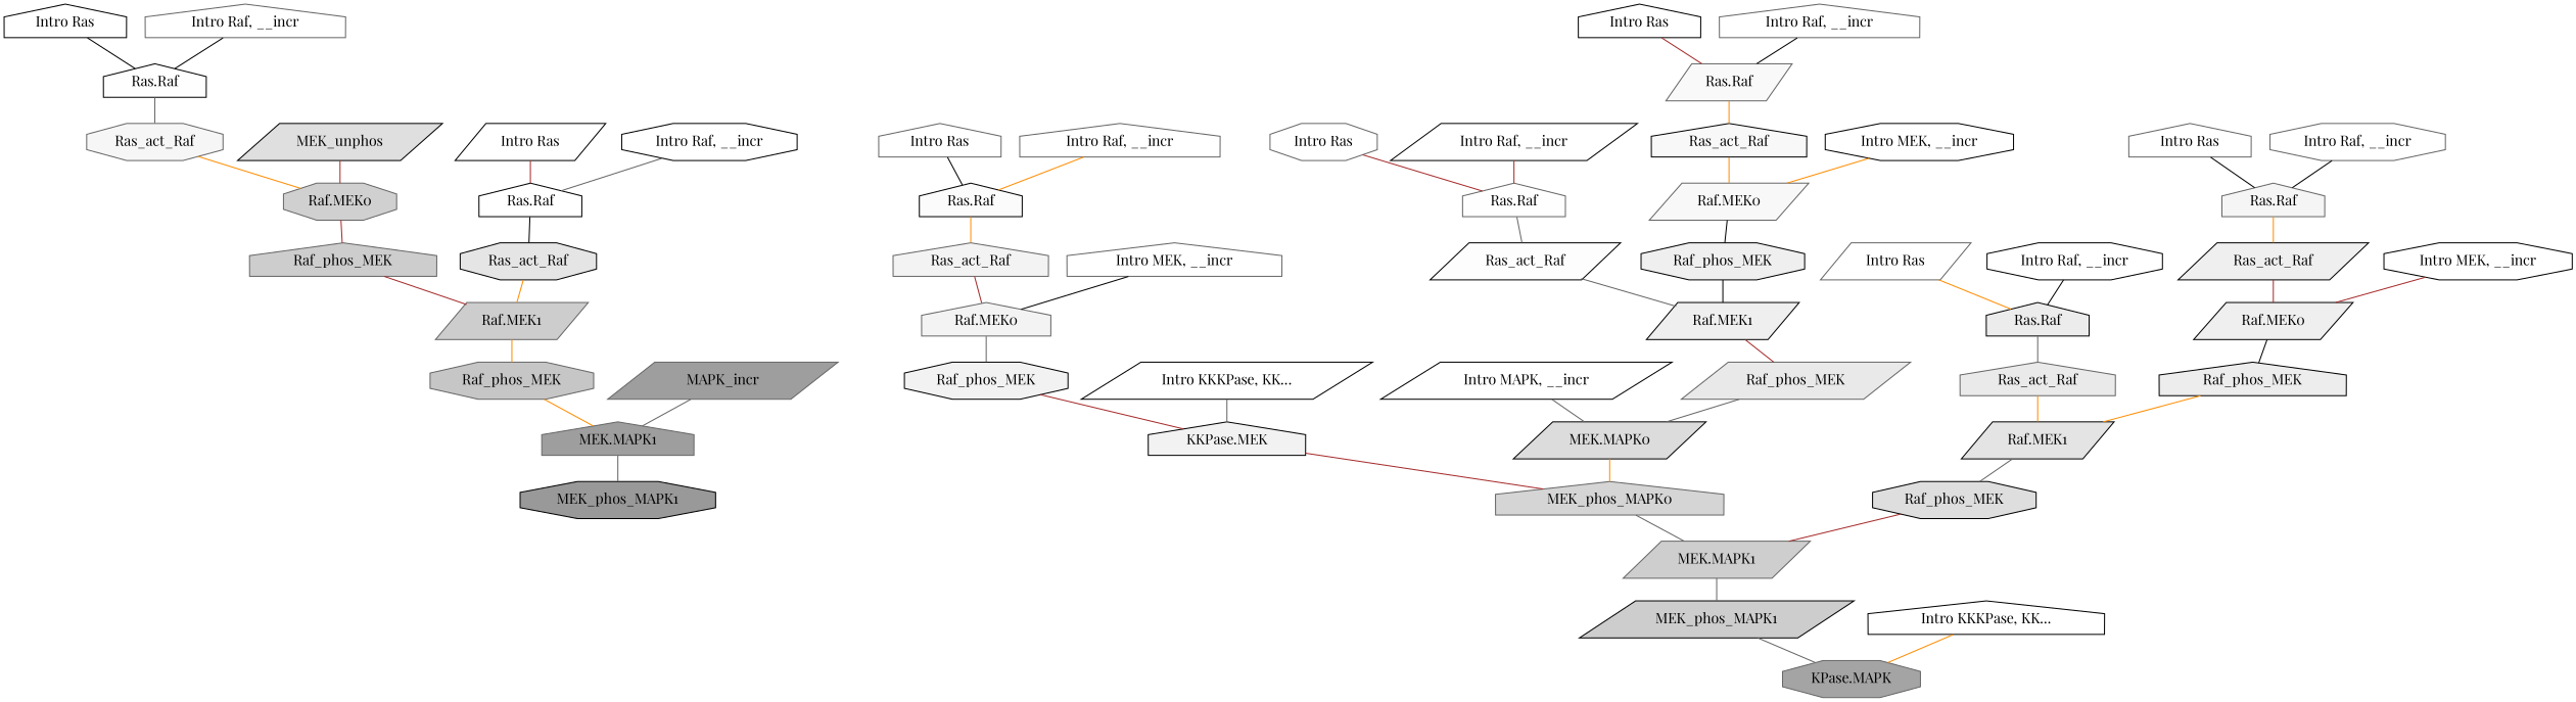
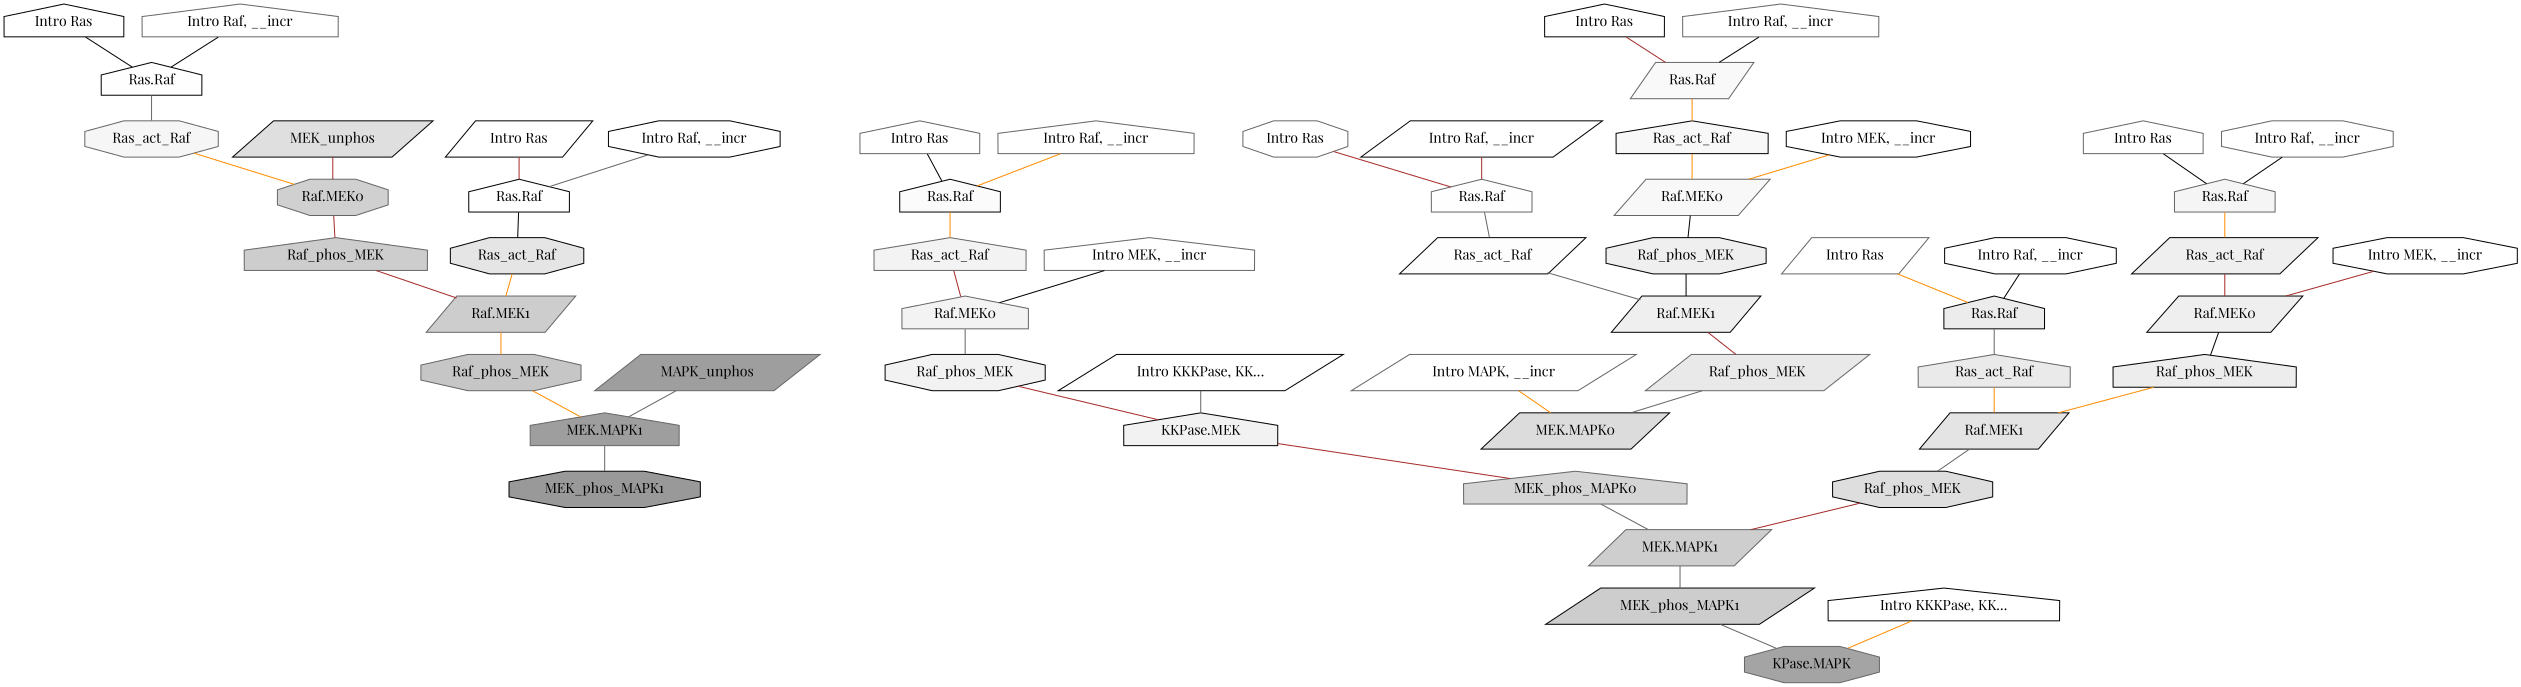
  digraph {
    fontname="Playfair Display"
    rankdir=TB
    ranksep=0.30
    node [color=black fillcolor="0.000 0.000 1.000" fontname="Playfair Display" shape=house style=filled]
    edge [color=gray40 dir=none fontname="Playfair Display"]
    n1 [label="Intro Ras"]
    n2 [fillcolor="0.000 0.000 0.994" label="Ras.Raf"]
    n3 [color=gray40 fillcolor="0.000 0.000 0.963" label=Ras_act_Raf shape=octagon]
    n4 [color=gray40 label="Intro Ras"]
    n5 [fillcolor="0.000 0.000 0.981" label="Ras.Raf"]
    n6 [color=gray40 fillcolor="0.000 0.000 0.953" label=Ras_act_Raf]
    n7 [color=gray40 label="Intro Ras" shape=octagon]
    n8 [color=gray40 fillcolor="0.000 0.000 0.993" label="Ras.Raf"]
    n9 [fillcolor="0.000 0.000 0.991" label=Ras_act_Raf shape=parallelogram]
    n10 [label="Intro Ras"]
    n11 [color=gray40 fillcolor="0.000 0.000 0.975" label="Ras.Raf" shape=parallelogram]
    n12 [fillcolor="0.000 0.000 0.969" label=Ras_act_Raf]
    n13 [label="Intro Ras" shape=parallelogram]
    n14 [label="Ras.Raf"]
    n15 [fillcolor="0.000 0.000 0.895" label=Ras_act_Raf shape=octagon]
    n16 [color=gray40 label="Intro Ras" shape=parallelogram]
    n17 [fillcolor="0.000 0.000 0.925" label="Ras.Raf"]
    n18 [color=gray40 fillcolor="0.000 0.000 0.915" label=Ras_act_Raf]
    n19 [color=gray40 label="Intro Ras"]
    n20 [color=gray40 fillcolor="0.000 0.000 0.960" label="Ras.Raf"]
    n21 [fillcolor="0.000 0.000 0.936" label=Ras_act_Raf shape=parallelogram]
    n22 [label="Intro Raf, __incr" shape=octagon]
    n23 [color=gray40 label="Intro Raf, __incr"]
    n24 [label="Intro Raf, __incr" shape=parallelogram]
    n25 [color=gray40 label="Intro Raf, __incr" shape=octagon]
    n26 [label="Intro Raf, __incr" shape=octagon]
    n27 [color=gray40 label="Intro Raf, __incr"]
    n28 [color=gray40 label="Intro Raf, __incr"]
    n29 [label="Intro MEK, __incr" shape=octagon]
    n30 [fillcolor="0.000 0.000 0.936" label="Raf.MEK0" shape=parallelogram]
    n31 [fillcolor="0.000 0.000 0.926" label=Raf_phos_MEK]
    n32 [color=gray40 label="Intro MEK, __incr"]
    n33 [color=gray40 fillcolor="0.000 0.000 0.950" label="Raf.MEK0"]
    n34 [fillcolor="0.000 0.000 0.949" label=Raf_phos_MEK shape=octagon]
    n35 [label="Intro MEK, __incr" shape=octagon]
    n36 [color=gray40 fillcolor="0.000 0.000 0.969" label="Raf.MEK0" shape=parallelogram]
    n37 [fillcolor="0.000 0.000 0.935" label=Raf_phos_MEK shape=octagon]
-   n38 [label="Intro MAPK, __incr" shape=parallelogram]
+   n38 [color=gray40 label="Intro MAPK, __incr" shape=parallelogram]
    n39 [fillcolor="0.000 0.000 0.861" label="MEK.MAPK0" shape=parallelogram]
    n40 [color=gray40 fillcolor="0.000 0.000 0.833" label=MEK_phos_MAPK0]
    n41 [label="Intro KKKPase, KK..."]
    n42 [color=gray40 fillcolor="0.000 0.000 0.641" label="KPase.MAPK" shape=octagon]
    n43 [label="Intro KKKPase, KK..." shape=parallelogram]
    n44 [fillcolor="0.000 0.000 0.948" label="KKPase.MEK"]
    n45 [color=gray40 fillcolor="0.000 0.000 0.802" label="Raf.MEK1" shape=parallelogram]
    n46 [color=gray40 fillcolor="0.000 0.000 0.813" label="Raf.MEK0" shape=octagon]
    n47 [fillcolor="0.000 0.000 0.934" label="Raf.MEK1" shape=parallelogram]
    n48 [color=gray40 fillcolor="0.000 0.000 0.911" label=Raf_phos_MEK shape=parallelogram]
    n49 [color=gray40 fillcolor="0.000 0.000 0.803" label=Raf_phos_MEK]
    n50 [fillcolor="0.000 0.000 0.873" label=MEK_unphos shape=parallelogram]
    n51 [fillcolor="0.000 0.000 0.891" label="Raf.MEK1" shape=parallelogram]
    n52 [fillcolor="0.000 0.000 0.869" label=Raf_phos_MEK shape=octagon]
    n53 [color=gray40 fillcolor="0.000 0.000 0.775" label=Raf_phos_MEK shape=octagon]
    n54 [color=gray40 fillcolor="0.000 0.000 0.808" label="MEK.MAPK1" shape=parallelogram]
    n55 [fillcolor="0.000 0.000 0.802" label=MEK_phos_MAPK1 shape=parallelogram]
    n56 [color=gray40 fillcolor="0.000 0.000 0.619" label="MEK.MAPK1"]
    n57 [fillcolor="0.000 0.000 0.600" label=MEK_phos_MAPK1 shape=octagon]
-   n58 [color=gray40 fillcolor="0.000 0.000 0.619" label=MAPK_incr shape=parallelogram]
+   n58 [color=gray40 fillcolor="0.000 0.000 0.619" label=MAPK_unphos shape=parallelogram]
    n1 -> n2 [color=black]
    n2 -> n3
    n3 -> n46 [color=darkorange]
    n4 -> n5 [color=black]
    n5 -> n6 [color=darkorange]
    n6 -> n33 [color=brown]
    n7 -> n8 [color=brown]
    n8 -> n9
    n9 -> n47
    n10 -> n11 [color=brown]
    n11 -> n12 [color=darkorange]
    n12 -> n36 [color=darkorange]
    n13 -> n14 [color=brown]
    n14 -> n15 [color=black]
    n15 -> n45 [color=darkorange]
    n16 -> n17 [color=darkorange]
    n17 -> n18
    n18 -> n51 [color=darkorange]
    n19 -> n20 [color=black]
    n20 -> n21 [color=darkorange]
    n21 -> n30 [color=brown]
    n22 -> n17 [color=black]
    n23 -> n11 [color=black]
    n24 -> n8 [color=brown]
    n25 -> n20 [color=black]
    n26 -> n14
    n27 -> n5 [color=darkorange]
    n28 -> n2 [color=black]
    n29 -> n30 [color=brown]
    n30 -> n31 [color=black]
    n31 -> n51 [color=darkorange]
    n32 -> n33 [color=black]
    n33 -> n34
    n34 -> n44 [color=brown]
    n35 -> n36 [color=darkorange]
    n36 -> n37 [color=black]
    n37 -> n47 [color=black]
-   n38 -> n39
-   n39 -> n40 [color=darkorange]
+   n38 -> n39 [color=darkorange]
    n40 -> n54
    n41 -> n42 [color=darkorange]
    n43 -> n44
    n44 -> n40 [color=brown]
    n45 -> n53 [color=darkorange]
    n46 -> n49 [color=brown]
    n47 -> n48 [color=brown]
    n48 -> n39
    n49 -> n45 [color=brown]
    n50 -> n46 [color=brown]
    n51 -> n52
    n52 -> n54 [color=brown]
    n53 -> n56 [color=darkorange]
    n54 -> n55
    n55 -> n42
    n56 -> n57
    n58 -> n56
  }
